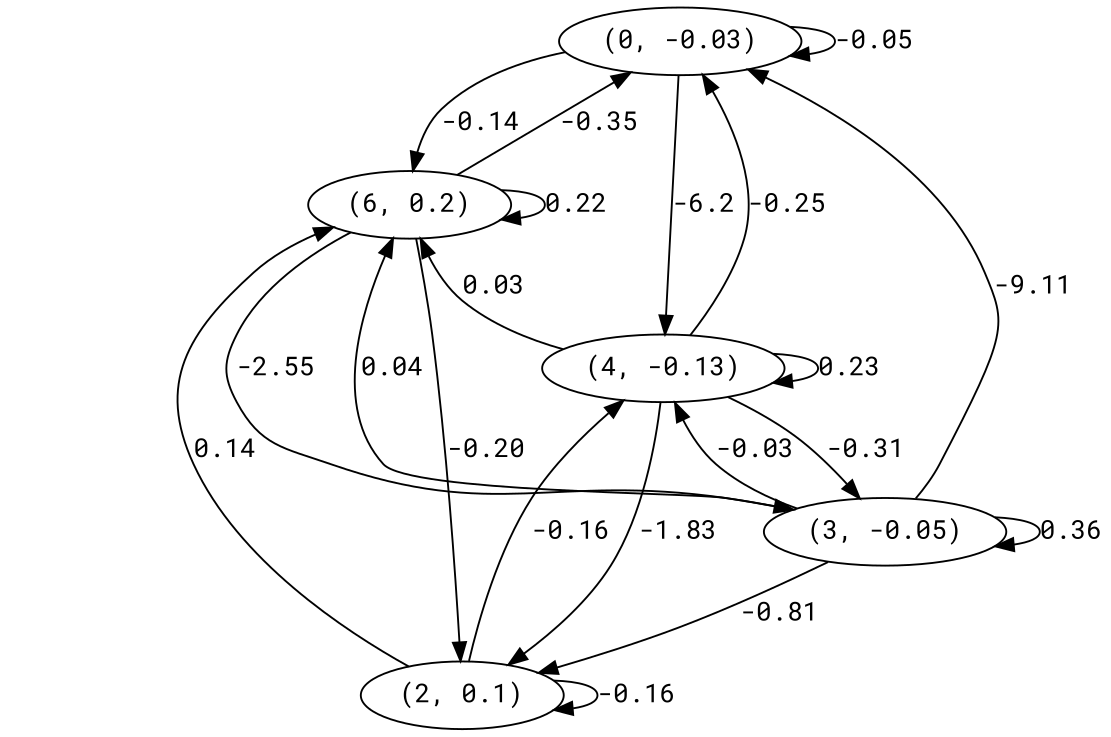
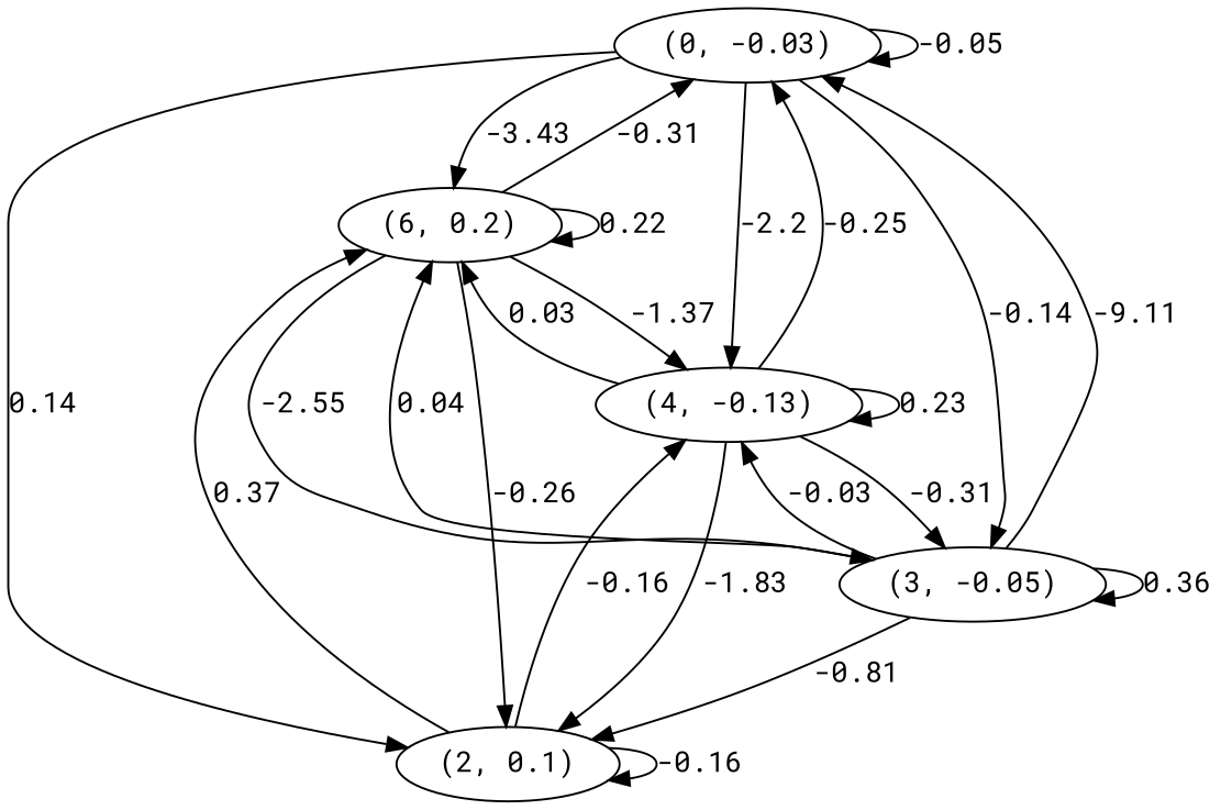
  digraph {
    fontname="Roboto Mono"
    node [fontname="Roboto Mono"]
    edge [fontname="Roboto Mono"]
    n1 [label="(0, -0.03)"]
    n2 [label="(6, 0.2)"]
    n3 [label="(2, 0.1)"]
    n4 [label="(3, -0.05)"]
    n5 [label="(4, -0.13)"]
    n1 -> n1 [label=-0.05]
-   n1 -> n2 [label=-0.14]
-   n1 -> n5 [label=-6.2]
-   n2 -> n1 [label=-0.35]
+   n1 -> n2 [label=-3.43]
+   n1 -> n3 [label=0.14]
+   n1 -> n4 [label=-0.14]
+   n1 -> n5 [label=-2.2]
+   n2 -> n1 [label=-0.31]
    n2 -> n2 [label=0.22]
-   n2 -> n3 [label=-0.20]
+   n2 -> n3 [label=-0.26]
    n2 -> n4 [label=-2.55]
-   n3 -> n2 [label=0.14]
+   n2 -> n5 [label=-1.37]
+   n3 -> n2 [label=0.37]
    n3 -> n3 [label=-0.16]
    n3 -> n5 [label=-0.16]
    n4 -> n1 [label=-9.11]
    n4 -> n2 [label=0.04]
    n4 -> n3 [label=-0.81]
    n4 -> n4 [label=0.36]
    n4 -> n5 [label=-0.03]
    n5 -> n1 [label=-0.25]
    n5 -> n2 [label=0.03]
    n5 -> n3 [label=-1.83]
    n5 -> n4 [label=-0.31]
    n5 -> n5 [label=0.23]
  }
